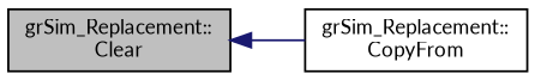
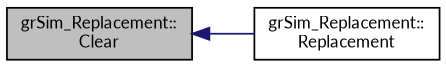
  digraph {
    rankdir=LR
    fontname=Lato
    node [color=black fontname=Lato fontsize=10 shape=record style=filled]
    n1 [fillcolor=grey75 fontcolor=black height=0.2 label="grSim_Replacement::\lClear" width=0.4]
-   n2 [fillcolor=white height=0.2 label="grSim_Replacement::\lCopyFrom" width=0.4]
+   n2 [fillcolor=white height=0.2 label="grSim_Replacement::\lReplacement" width=0.4]
    n1 -> n2 [color=midnightblue dir=back fontname=Lato fontsize=10 labelfontname=Helvetica labelfontsize=10 style=solid]
  }
